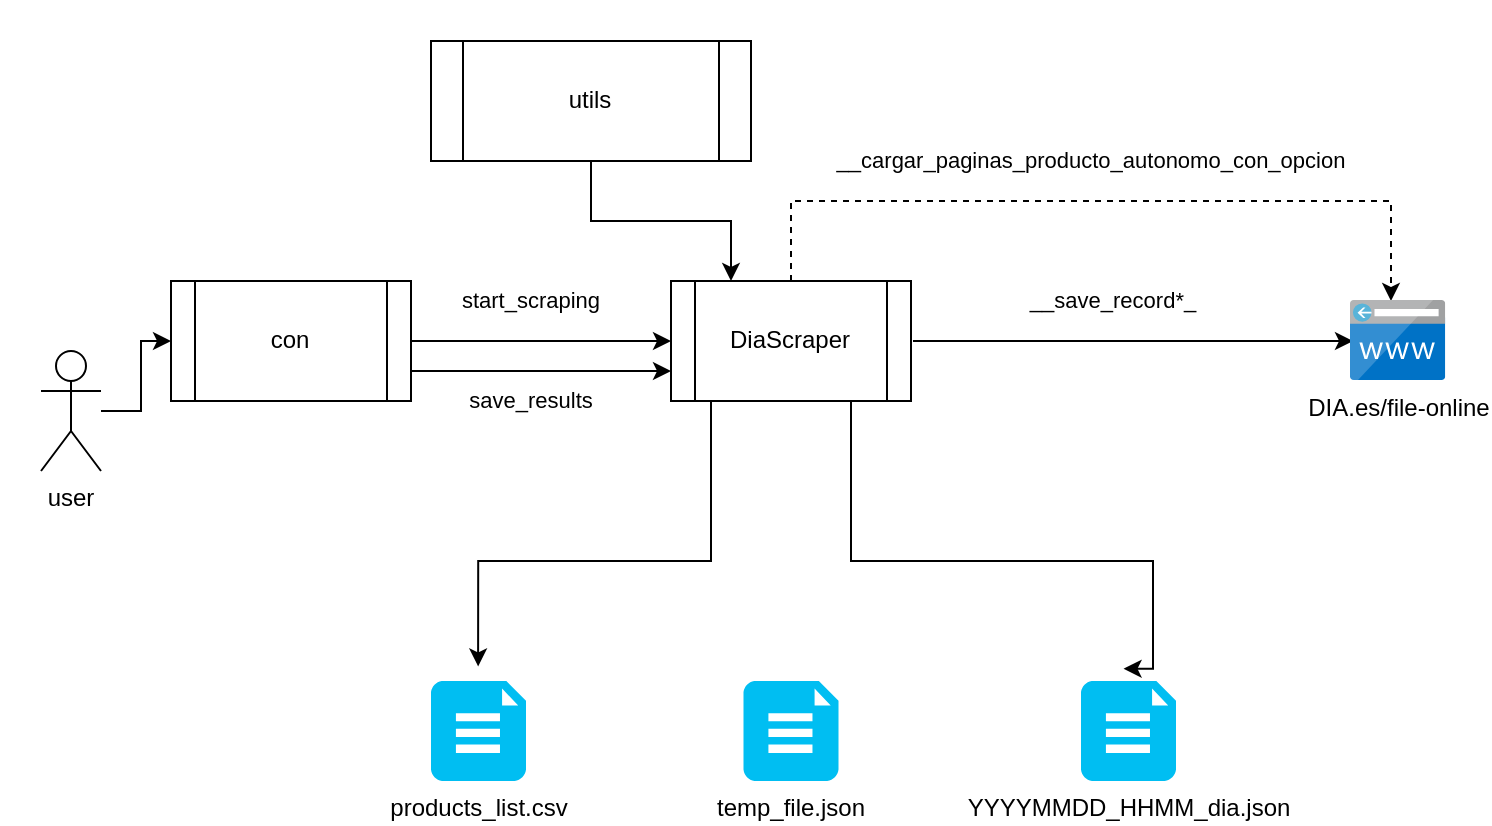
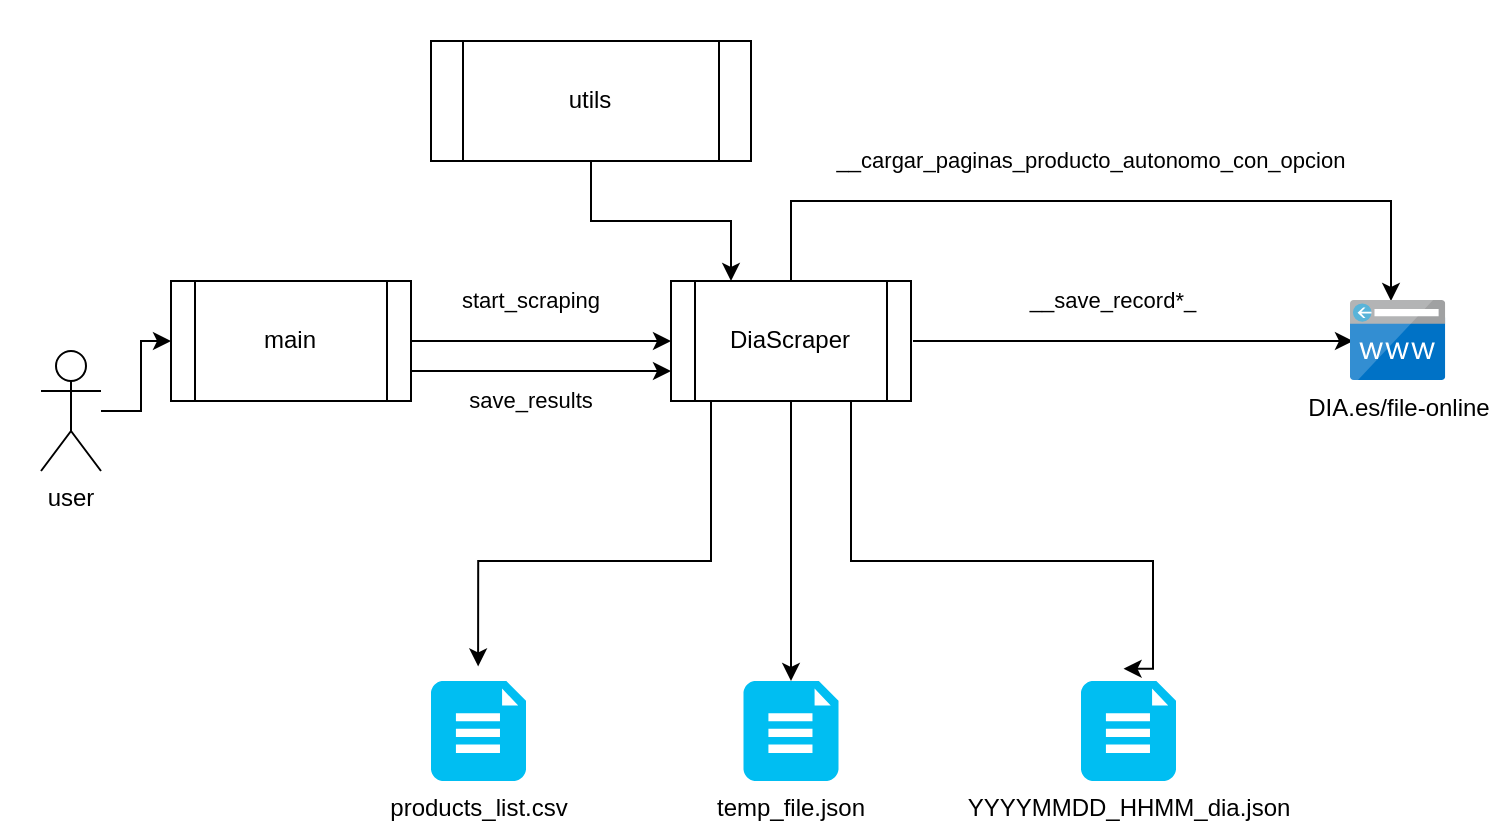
  <mxCell id="0" />
  <mxCell id="1" parent="0" />
  <mxCell id="2" style="edgeStyle=orthogonalEdgeStyle;rounded=0;orthogonalLoop=1;jettySize=auto;html=1;" parent="1" source="3" target="13" edge="1"><mxGeometry relative="1" as="geometry" /></mxCell>
  <mxCell id="3" value="user&lt;br&gt;" style="shape=umlActor;verticalLabelPosition=bottom;verticalAlign=top;html=1;outlineConnect=0;" parent="1" vertex="1"><mxGeometry x="20" y="175" width="30" height="60" as="geometry" /></mxCell>
- <mxCell id="4" value="__cargar_paginas_producto_autonomo_con_opcion" style="edgeStyle=orthogonalEdgeStyle;rounded=0;orthogonalLoop=1;jettySize=auto;html=1;dashed=1;" parent="1" source="9" target="15" edge="1"><mxGeometry x="-0.026" y="20" relative="1" as="geometry"><Array as="points"><mxPoint x="395" y="100" /><mxPoint x="695" y="100" /></Array><mxPoint as="offset" /></mxGeometry></mxCell>
+ <mxCell id="4" value="__cargar_paginas_producto_autonomo_con_opcion" style="edgeStyle=orthogonalEdgeStyle;rounded=0;orthogonalLoop=1;jettySize=auto;html=1;" parent="1" source="9" target="15" edge="1"><mxGeometry x="-0.026" y="20" relative="1" as="geometry"><Array as="points"><mxPoint x="395" y="100" /><mxPoint x="695" y="100" /></Array><mxPoint as="offset" /></mxGeometry></mxCell>
  <mxCell id="5" value="__save_record*_" style="edgeStyle=orthogonalEdgeStyle;rounded=0;orthogonalLoop=1;jettySize=auto;html=1;" parent="1" edge="1"><mxGeometry x="-0.091" y="20" relative="1" as="geometry"><mxPoint as="offset" /><mxPoint x="456" y="170" as="sourcePoint" /><mxPoint x="676" y="170" as="targetPoint" /></mxGeometry></mxCell>
  <mxCell id="6" style="edgeStyle=orthogonalEdgeStyle;rounded=0;orthogonalLoop=1;jettySize=auto;html=1;entryX=0.496;entryY=-0.146;entryDx=0;entryDy=0;entryPerimeter=0;" edge="1" parent="1" source="9" target="18"><mxGeometry relative="1" as="geometry"><Array as="points"><mxPoint x="355" y="280" /><mxPoint x="239" y="280" /></Array></mxGeometry></mxCell>
+ <mxCell id="7" style="edgeStyle=orthogonalEdgeStyle;rounded=0;orthogonalLoop=1;jettySize=auto;html=1;entryX=0.5;entryY=0;entryDx=0;entryDy=0;entryPerimeter=0;" edge="1" parent="1" source="9" target="10"><mxGeometry relative="1" as="geometry" /></mxCell>
  <mxCell id="8" style="edgeStyle=orthogonalEdgeStyle;rounded=0;orthogonalLoop=1;jettySize=auto;html=1;entryX=0.448;entryY=-0.123;entryDx=0;entryDy=0;entryPerimeter=0;" edge="1" parent="1" source="9" target="14"><mxGeometry relative="1" as="geometry"><Array as="points"><mxPoint x="425" y="280" /><mxPoint x="576" y="280" /></Array></mxGeometry></mxCell>
  <mxCell id="9" value="DiaScraper" style="shape=process;whiteSpace=wrap;html=1;backgroundOutline=1;" parent="1" vertex="1"><mxGeometry x="335" y="140" width="120" height="60" as="geometry" /></mxCell>
  <mxCell id="10" value="temp_file.json" style="verticalLabelPosition=bottom;html=1;verticalAlign=top;align=center;strokeColor=none;fillColor=#00BEF2;shape=mxgraph.azure.file_2;pointerEvents=1;" parent="1" vertex="1"><mxGeometry x="371.25" y="340" width="47.5" height="50" as="geometry" /></mxCell>
  <mxCell id="11" value="start_scraping" style="edgeStyle=orthogonalEdgeStyle;rounded=0;orthogonalLoop=1;jettySize=auto;html=1;" parent="1" source="13" target="9" edge="1"><mxGeometry x="-0.077" y="20" relative="1" as="geometry"><mxPoint as="offset" /></mxGeometry></mxCell>
  <mxCell id="12" value="save_results" style="edgeStyle=orthogonalEdgeStyle;rounded=0;orthogonalLoop=1;jettySize=auto;html=1;exitX=1;exitY=0.75;exitDx=0;exitDy=0;entryX=0;entryY=0.75;entryDx=0;entryDy=0;" parent="1" source="13" target="9" edge="1"><mxGeometry x="-0.077" y="-15" relative="1" as="geometry"><mxPoint as="offset" /></mxGeometry></mxCell>
- <mxCell id="13" value="con" style="shape=process;whiteSpace=wrap;html=1;backgroundOutline=1;" parent="1" vertex="1"><mxGeometry x="85" y="140" width="120" height="60" as="geometry" /></mxCell>
+ <mxCell id="13" value="main" style="shape=process;whiteSpace=wrap;html=1;backgroundOutline=1;" parent="1" vertex="1"><mxGeometry x="85" y="140" width="120" height="60" as="geometry" /></mxCell>
  <mxCell id="14" value="YYYYMMDD_HHMM_dia.json" style="verticalLabelPosition=bottom;html=1;verticalAlign=top;align=center;strokeColor=none;fillColor=#00BEF2;shape=mxgraph.azure.file_2;pointerEvents=1;" parent="1" vertex="1"><mxGeometry x="540" y="340" width="47.5" height="50" as="geometry" /></mxCell>
  <mxCell id="15" value="DIA.es/file-online" style="sketch=0;aspect=fixed;html=1;points=[];align=center;image;fontSize=12;image=img/lib/mscae/CustomDomain.svg;" parent="1" vertex="1"><mxGeometry x="675" y="150" width="47.62" height="40" as="geometry" /></mxCell>
  <mxCell id="16" style="edgeStyle=orthogonalEdgeStyle;rounded=0;orthogonalLoop=1;jettySize=auto;html=1;entryX=0.25;entryY=0;entryDx=0;entryDy=0;" parent="1" source="17" target="9" edge="1"><mxGeometry relative="1" as="geometry" /></mxCell>
  <mxCell id="17" value="utils" style="shape=process;whiteSpace=wrap;html=1;backgroundOutline=1;" parent="1" vertex="1"><mxGeometry x="215" y="20" width="160" height="60" as="geometry" /></mxCell>
  <mxCell id="18" value="products_list.csv&lt;br&gt;" style="verticalLabelPosition=bottom;html=1;verticalAlign=top;align=center;strokeColor=none;fillColor=#00BEF2;shape=mxgraph.azure.file_2;pointerEvents=1;" parent="1" vertex="1"><mxGeometry x="215" y="340" width="47.5" height="50" as="geometry" /></mxCell>
